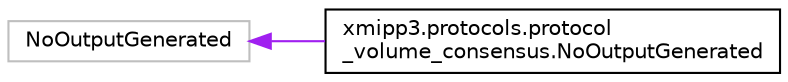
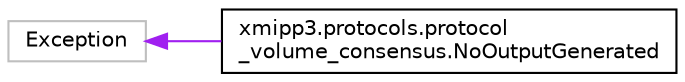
  digraph {
    rankdir=LR
    node [fillcolor=white fontname=Helvetica fontsize=10 shape=record style=filled]
-   n1 [color=grey75 height=0.2 label=NoOutputGenerated width=0.4]
+   n1 [color=grey75 height=0.2 label=Exception width=0.4]
    n2 [color=black height=0.2 label="xmipp3.protocols.protocol\l_volume_consensus.NoOutputGenerated" width=0.4]
    n1 -> n2 [color=purple dir=back fontname=Helvetica fontsize=10 labelfontname=Helvetica labelfontsize=10 style=solid]
  }
